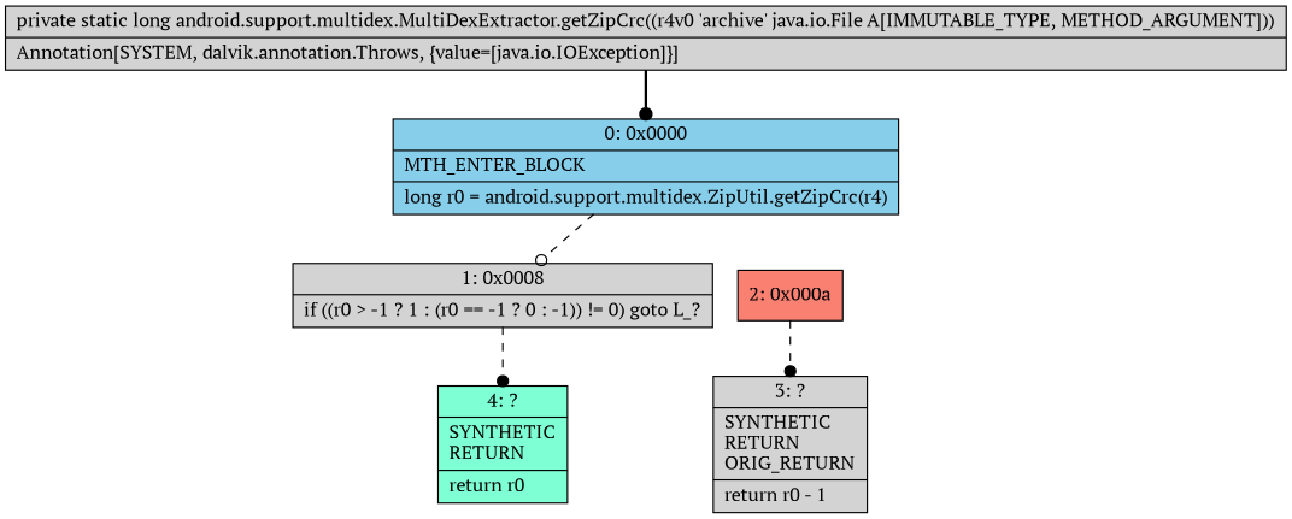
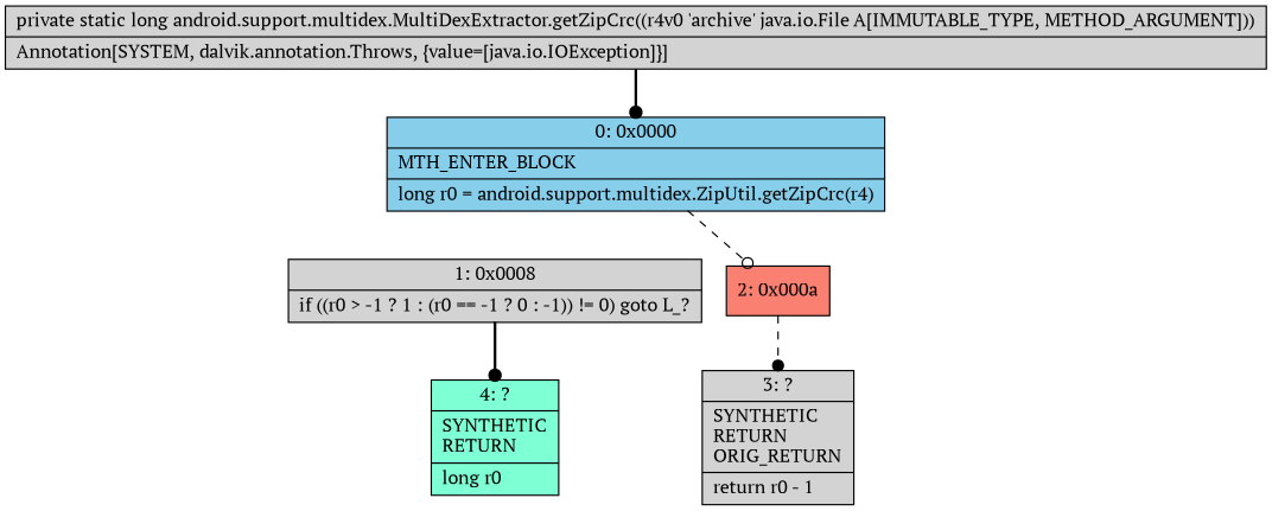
  digraph {
    fontname="PT Serif"
    node [fillcolor=lightgrey fontname="PT Serif" shape=record style=filled]
    edge [arrowhead=dot fontname="PT Serif" style=dashed]
    n1 [fillcolor=skyblue label="{0\:\ 0x0000|MTH_ENTER_BLOCK\l|long r0 = android.support.multidex.ZipUtil.getZipCrc(r4)\l}"]
    n2 [label="{1\:\ 0x0008|if ((r0 \> \-1 ? 1 : (r0 == \-1 ? 0 : \-1)) != 0) goto L_?\l}"]
-   n3 [fillcolor=aquamarine label="{4\:\ ?|SYNTHETIC\lRETURN\l|return r0\l}"]
+   n3 [fillcolor=aquamarine label="{4\:\ ?|SYNTHETIC\lRETURN\l|long r0\l}"]
    n4 [fillcolor=salmon label="{2\:\ 0x000a}"]
    n5 [label="{3\:\ ?|SYNTHETIC\lRETURN\lORIG_RETURN\l|return r0 \- 1\l}"]
    n6 [label="{private static long android.support.multidex.MultiDexExtractor.getZipCrc((r4v0 'archive' java.io.File A[IMMUTABLE_TYPE, METHOD_ARGUMENT]))  | Annotation[SYSTEM, dalvik.annotation.Throws, \{value=[java.io.IOException]\}]\l}"]
-   n1 -> n2 [arrowhead=odot]
-   n2 -> n3
+   n1 -> n4 [arrowhead=odot]
+   n2 -> n3 [style=bold]
    n4 -> n5
    n6 -> n1 [style=bold]
  }
